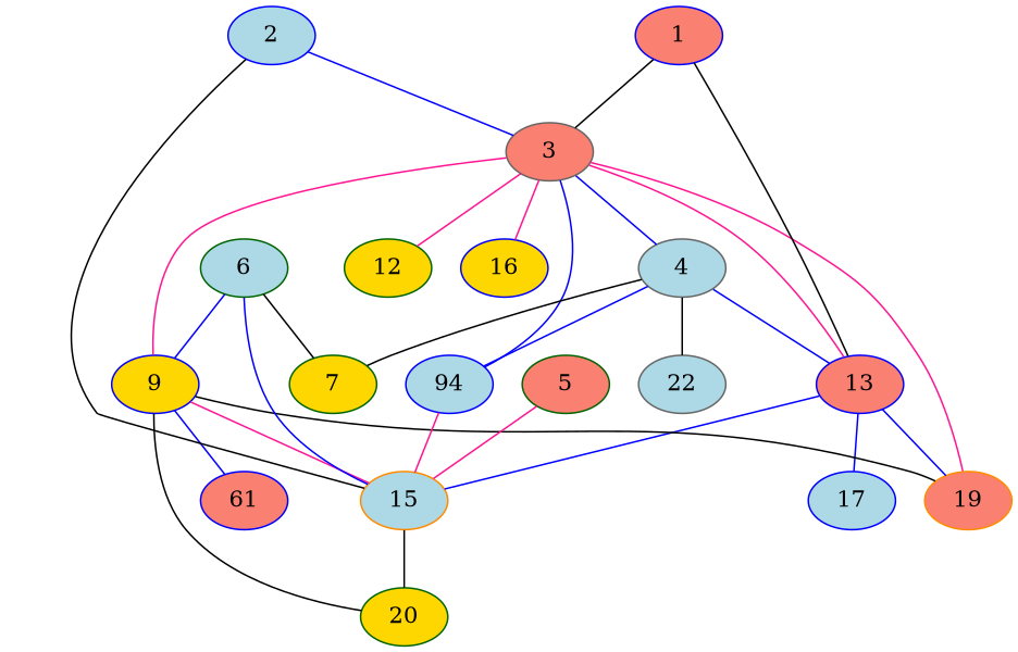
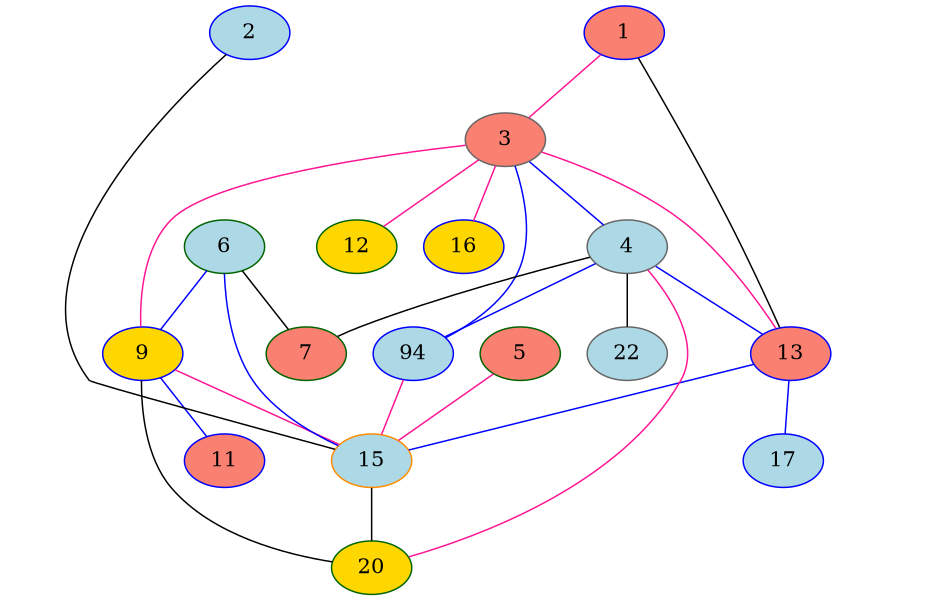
  graph {
    node [color=blue fillcolor=salmon style=filled]
    edge [color=blue weight=1.0]
    3 [color=gray40]
    1
    13
    4 [color=gray40 fillcolor=lightblue]
    9 [fillcolor=gold]
    12 [color=darkgreen fillcolor=gold]
    n7 [fillcolor=lightblue label=94]
    16 [fillcolor=gold]
-   19 [color=darkorange]
    15 [color=darkorange fillcolor=lightblue]
    17 [fillcolor=lightblue]
    2 [fillcolor=lightblue]
    20 [color=darkgreen fillcolor=gold]
-   7 [color=darkgreen fillcolor=gold]
+   7 [color=darkgreen]
    22 [color=gray40 fillcolor=lightblue]
-   11 [label=61]
+   11
    5 [color=darkgreen]
    6 [color=darkgreen fillcolor=lightblue]
    3 -- 13 [color=deeppink]
    3 -- 4
    3 -- 9 [color=deeppink]
    3 -- 12 [color=deeppink weight=3.0]
    3 -- n7
    3 -- 16 [color=deeppink]
-   3 -- 19 [color=deeppink weight=2.0]
-   1 -- 3 [color=black]
+   1 -- 3 [color=deeppink]
    1 -- 13 [color=black]
-   13 -- 19
    13 -- 15
    13 -- 17
    4 -- 13 [weight=2.0]
    4 -- n7
+   4 -- 20 [color=deeppink]
    4 -- 7 [color=black weight=3.0]
    4 -- 22 [color=black]
-   9 -- 19 [color=black]
    9 -- 15 [color=deeppink weight=2.0]
    9 -- 20 [color=black]
    9 -- 11
    n7 -- 15 [color=deeppink weight=2.0]
    15 -- 20 [color=black]
-   2 -- 3
    2 -- 15 [color=black]
    5 -- 15 [color=deeppink]
    6 -- 9
    6 -- 15
    6 -- 7 [color=black]
  }
